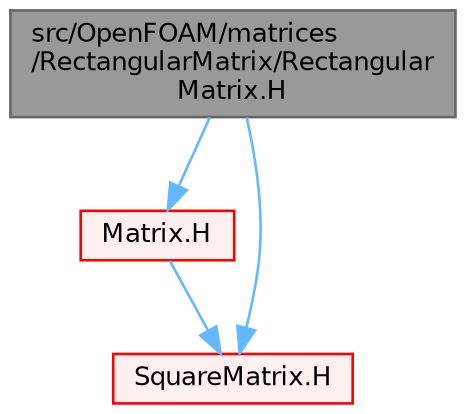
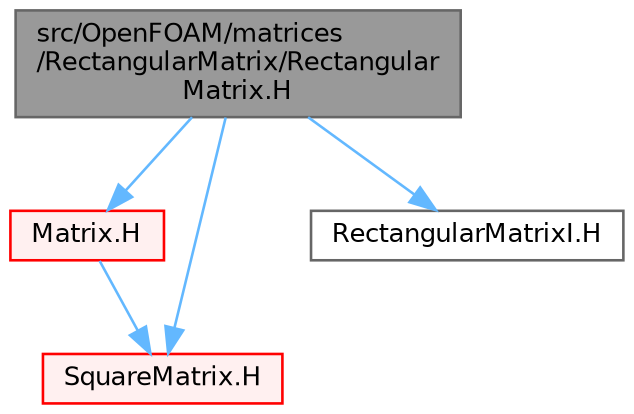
  digraph {
    node [color=red fillcolor="#FFF0F0" fontname=Helvetica fontsize=10 shape=box style=filled]
    edge [color=steelblue1 fontname=Helvetica fontsize=10 labelfontname=Helvetica labelfontsize=10 style=solid]
    n1 [color=gray40 fillcolor=grey60 fontcolor=black height=0.2 label="src/OpenFOAM/matrices\l/RectangularMatrix/Rectangular\lMatrix.H" width=0.4]
    n2 [height=0.2 label="Matrix.H" width=0.4]
    n3 [height=0.2 label="SquareMatrix.H" width=0.4]
+   n4 [color=grey40 fillcolor=white height=0.2 label="RectangularMatrixI.H" width=0.4]
    n1 -> n2
    n1 -> n3
+   n1 -> n4
    n2 -> n3
  }
